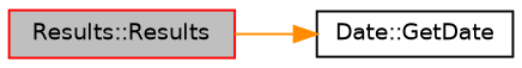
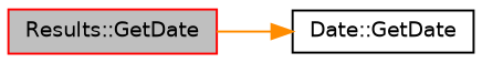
  digraph {
    rankdir=LR
    node [fontname=Helvetica fontsize=10 shape=record style=filled]
-   n1 [color=red fillcolor=grey75 fontcolor=black height=0.2 label="Results::Results" width=0.4]
+   n1 [color=red fillcolor=grey75 fontcolor=black height=0.2 label="Results::GetDate" width=0.4]
    n2 [color=black fillcolor=white height=0.2 label="Date::GetDate" width=0.4]
    n1 -> n2 [color=darkorange fontname=Helvetica fontsize=10 labelfontname=Helvetica labelfontsize=10 style=solid]
  }
